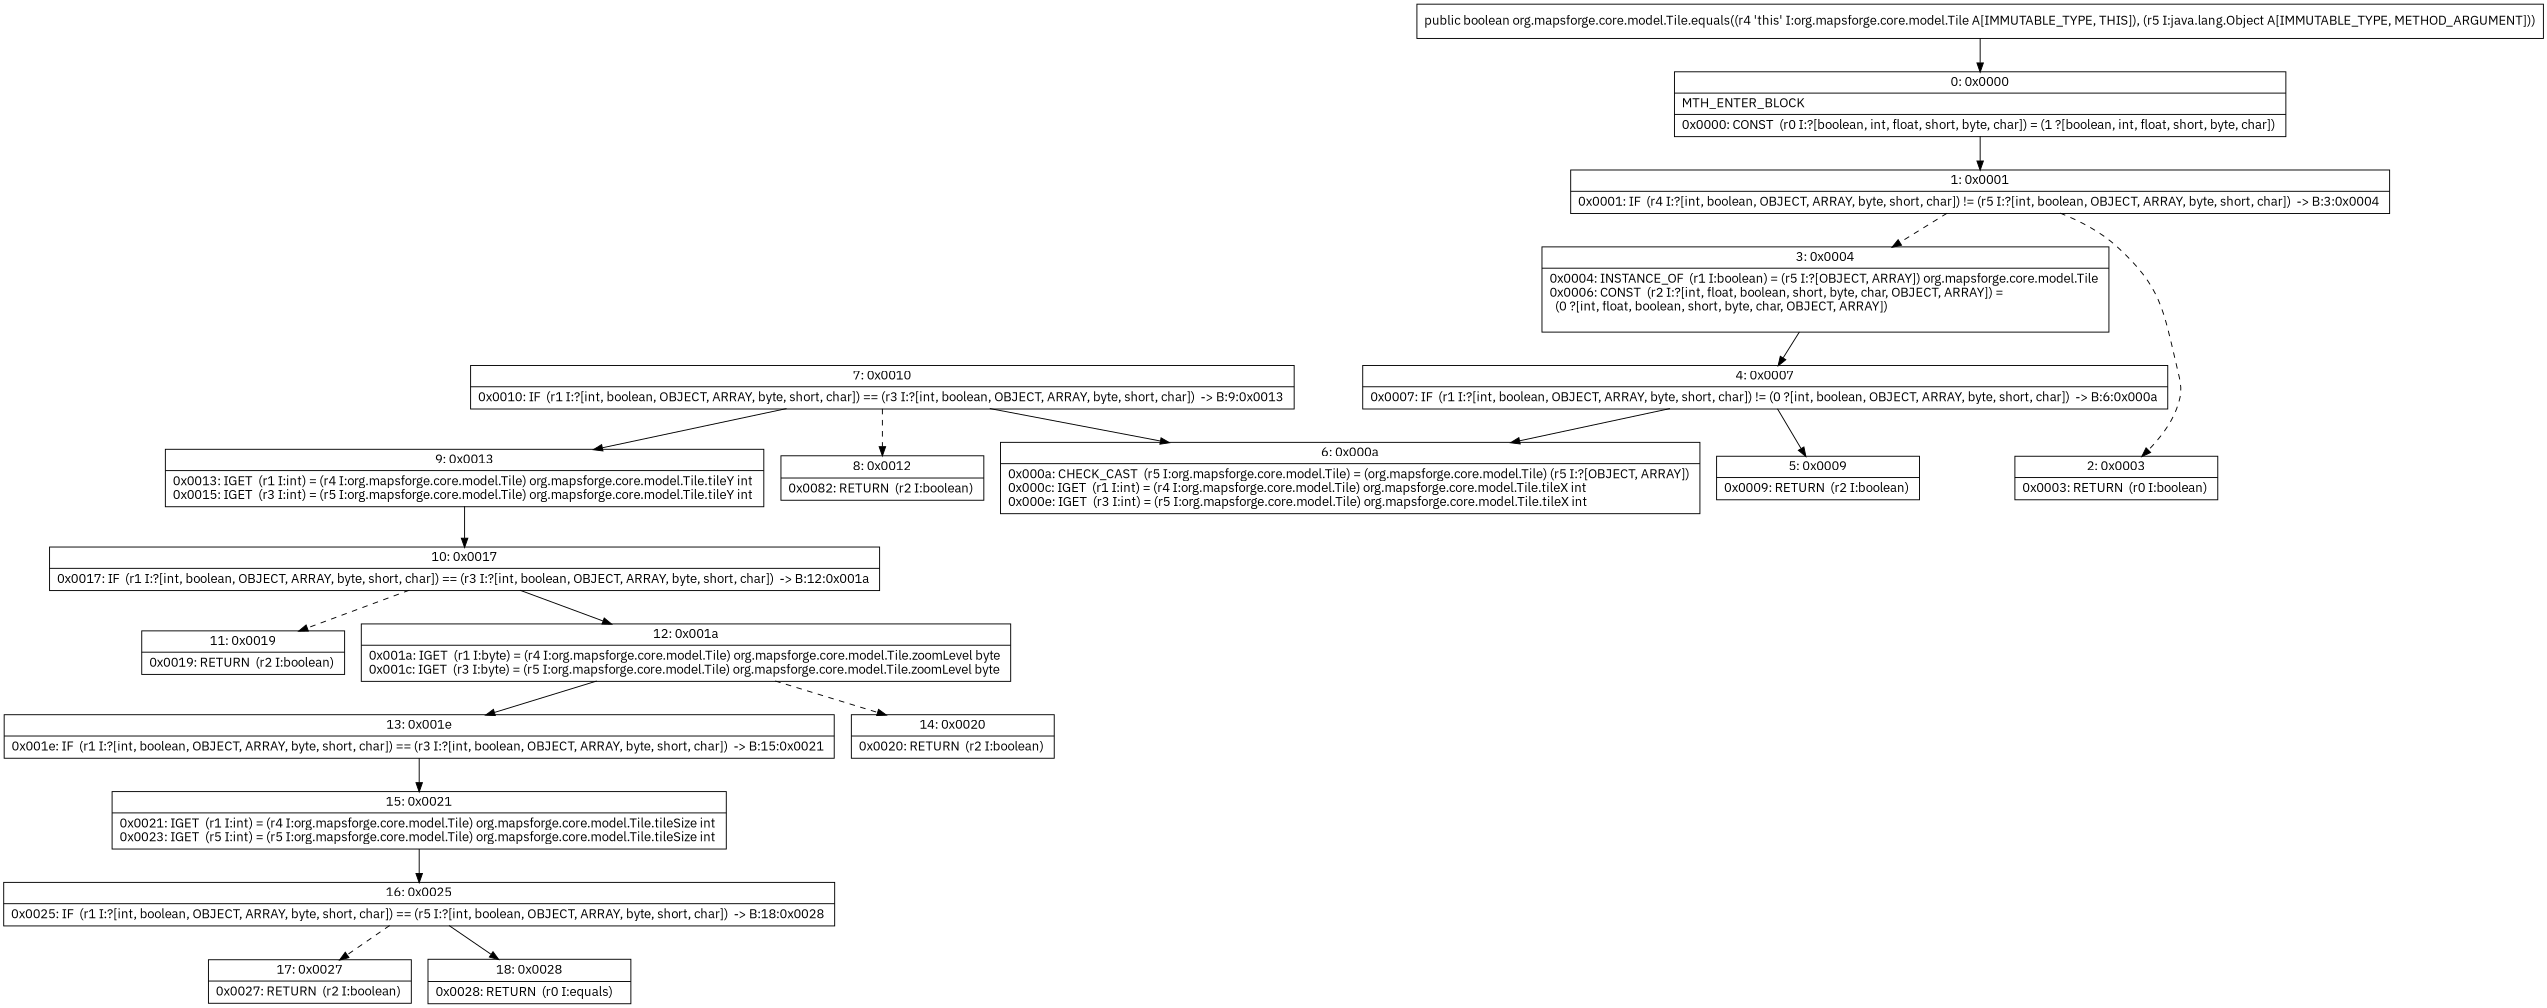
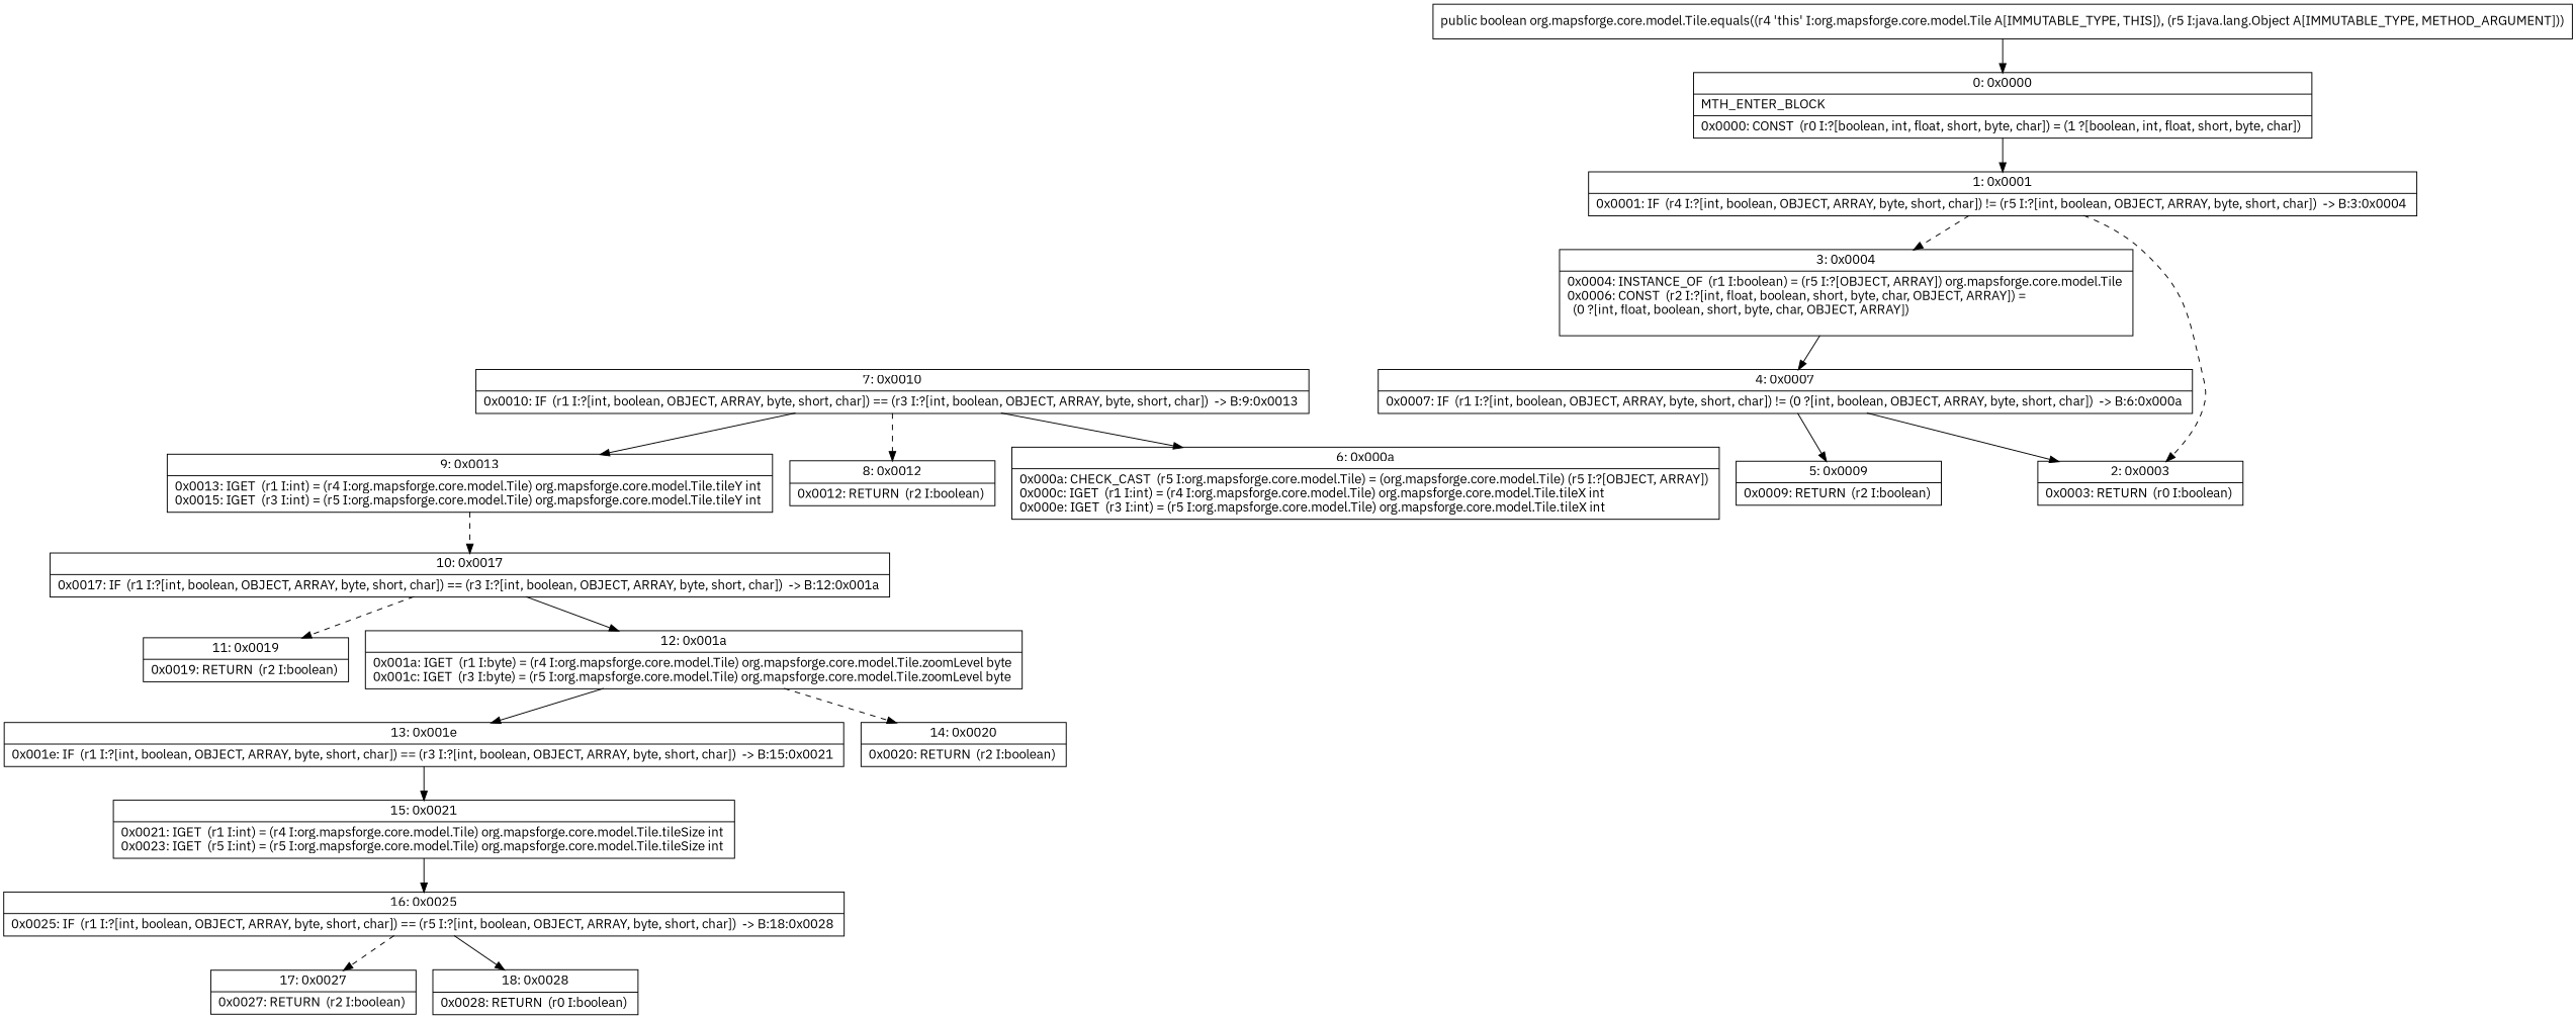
  digraph {
    fontname="IBM Plex Sans"
    node [fontname="IBM Plex Sans" shape=record]
    edge [fontname="IBM Plex Sans"]
    n1 [label="{0\:\ 0x0000|MTH_ENTER_BLOCK\l|0x0000: CONST  (r0 I:?[boolean, int, float, short, byte, char]) = (1 ?[boolean, int, float, short, byte, char]) \l}"]
    n2 [label="{1\:\ 0x0001|0x0001: IF  (r4 I:?[int, boolean, OBJECT, ARRAY, byte, short, char]) != (r5 I:?[int, boolean, OBJECT, ARRAY, byte, short, char])  \-\> B:3:0x0004 \l}"]
    n3 [label="{2\:\ 0x0003|0x0003: RETURN  (r0 I:boolean) \l}"]
    n4 [label="{3\:\ 0x0004|0x0004: INSTANCE_OF  (r1 I:boolean) = (r5 I:?[OBJECT, ARRAY]) org.mapsforge.core.model.Tile \l0x0006: CONST  (r2 I:?[int, float, boolean, short, byte, char, OBJECT, ARRAY]) = \l  (0 ?[int, float, boolean, short, byte, char, OBJECT, ARRAY])\l \l}"]
    n5 [label="{4\:\ 0x0007|0x0007: IF  (r1 I:?[int, boolean, OBJECT, ARRAY, byte, short, char]) != (0 ?[int, boolean, OBJECT, ARRAY, byte, short, char])  \-\> B:6:0x000a \l}"]
    n6 [label="{5\:\ 0x0009|0x0009: RETURN  (r2 I:boolean) \l}"]
    n7 [label="{6\:\ 0x000a|0x000a: CHECK_CAST  (r5 I:org.mapsforge.core.model.Tile) = (org.mapsforge.core.model.Tile) (r5 I:?[OBJECT, ARRAY]) \l0x000c: IGET  (r1 I:int) = (r4 I:org.mapsforge.core.model.Tile) org.mapsforge.core.model.Tile.tileX int \l0x000e: IGET  (r3 I:int) = (r5 I:org.mapsforge.core.model.Tile) org.mapsforge.core.model.Tile.tileX int \l}"]
    n8 [label="{7\:\ 0x0010|0x0010: IF  (r1 I:?[int, boolean, OBJECT, ARRAY, byte, short, char]) == (r3 I:?[int, boolean, OBJECT, ARRAY, byte, short, char])  \-\> B:9:0x0013 \l}"]
-   n9 [label="{8\:\ 0x0012|0x0082: RETURN  (r2 I:boolean) \l}"]
+   n9 [label="{8\:\ 0x0012|0x0012: RETURN  (r2 I:boolean) \l}"]
    n10 [label="{9\:\ 0x0013|0x0013: IGET  (r1 I:int) = (r4 I:org.mapsforge.core.model.Tile) org.mapsforge.core.model.Tile.tileY int \l0x0015: IGET  (r3 I:int) = (r5 I:org.mapsforge.core.model.Tile) org.mapsforge.core.model.Tile.tileY int \l}"]
    n11 [label="{10\:\ 0x0017|0x0017: IF  (r1 I:?[int, boolean, OBJECT, ARRAY, byte, short, char]) == (r3 I:?[int, boolean, OBJECT, ARRAY, byte, short, char])  \-\> B:12:0x001a \l}"]
    n12 [label="{11\:\ 0x0019|0x0019: RETURN  (r2 I:boolean) \l}"]
    n13 [label="{12\:\ 0x001a|0x001a: IGET  (r1 I:byte) = (r4 I:org.mapsforge.core.model.Tile) org.mapsforge.core.model.Tile.zoomLevel byte \l0x001c: IGET  (r3 I:byte) = (r5 I:org.mapsforge.core.model.Tile) org.mapsforge.core.model.Tile.zoomLevel byte \l}"]
    n14 [label="{13\:\ 0x001e|0x001e: IF  (r1 I:?[int, boolean, OBJECT, ARRAY, byte, short, char]) == (r3 I:?[int, boolean, OBJECT, ARRAY, byte, short, char])  \-\> B:15:0x0021 \l}"]
    n15 [label="{14\:\ 0x0020|0x0020: RETURN  (r2 I:boolean) \l}"]
    n16 [label="{15\:\ 0x0021|0x0021: IGET  (r1 I:int) = (r4 I:org.mapsforge.core.model.Tile) org.mapsforge.core.model.Tile.tileSize int \l0x0023: IGET  (r5 I:int) = (r5 I:org.mapsforge.core.model.Tile) org.mapsforge.core.model.Tile.tileSize int \l}"]
    n17 [label="{16\:\ 0x0025|0x0025: IF  (r1 I:?[int, boolean, OBJECT, ARRAY, byte, short, char]) == (r5 I:?[int, boolean, OBJECT, ARRAY, byte, short, char])  \-\> B:18:0x0028 \l}"]
    n18 [label="{17\:\ 0x0027|0x0027: RETURN  (r2 I:boolean) \l}"]
-   n19 [label="{18\:\ 0x0028|0x0028: RETURN  (r0 I:equals) \l}"]
+   n19 [label="{18\:\ 0x0028|0x0028: RETURN  (r0 I:boolean) \l}"]
    n20 [label="{public boolean org.mapsforge.core.model.Tile.equals((r4 'this' I:org.mapsforge.core.model.Tile A[IMMUTABLE_TYPE, THIS]), (r5 I:java.lang.Object A[IMMUTABLE_TYPE, METHOD_ARGUMENT])) }"]
    n1 -> n2
    n2 -> n3 [style=dashed]
    n2 -> n4 [style=dashed]
    n4 -> n5
    n5 -> n6 [style=solid]
-   n5 -> n7
+   n5 -> n3
    n8 -> n7
    n8 -> n9 [style=dashed]
    n8 -> n10
-   n10 -> n11
+   n10 -> n11 [style=dashed]
    n11 -> n12 [style=dashed]
    n11 -> n13
    n13 -> n14
    n13 -> n15 [style=dashed]
    n14 -> n16
    n16 -> n17
    n17 -> n18 [style=dashed]
    n17 -> n19
    n20 -> n1
  }
